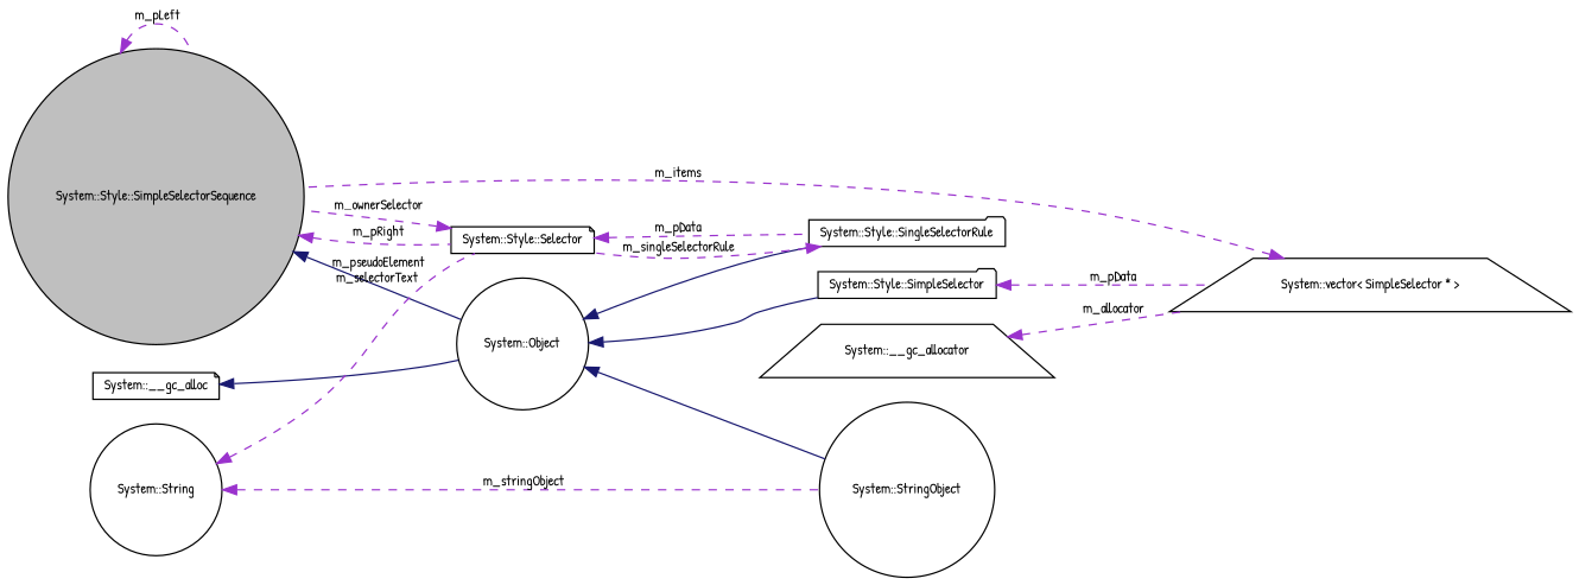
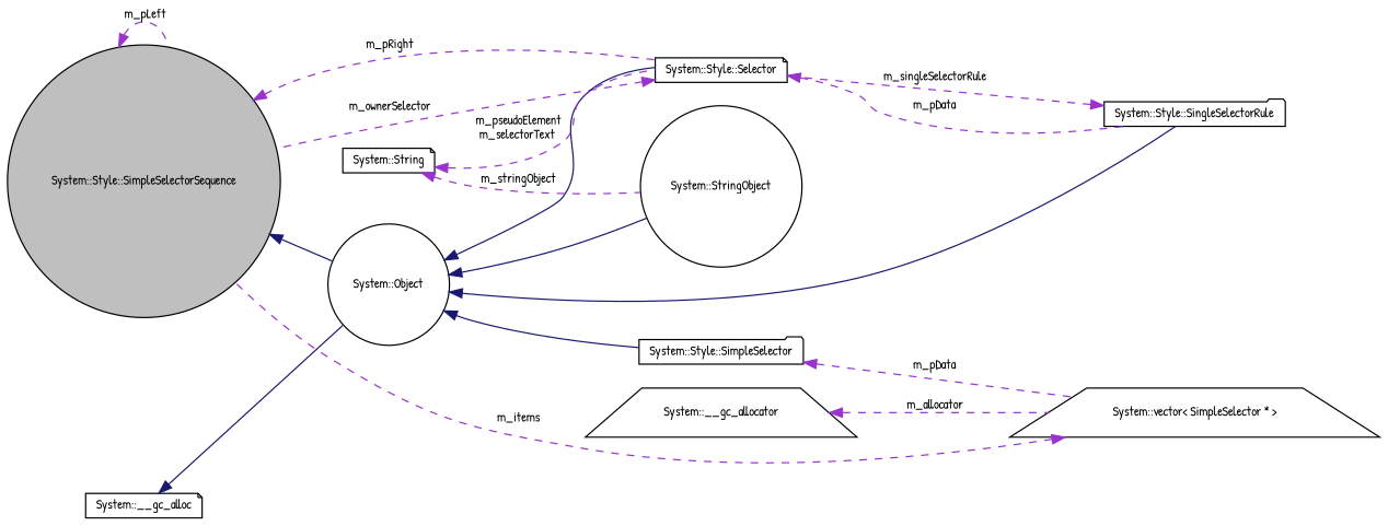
  digraph {
    fontname="Patrick Hand"
    rankdir=LR
    node [color=black fillcolor=white fontname="Patrick Hand" fontsize=10 shape=circle style=filled]
    edge [color=darkorchid3 dir=back fontname="Patrick Hand" fontsize=10 labelfontname=Helvetica labelfontsize=10 style=dashed]
    n1 [fillcolor=grey75 fontcolor=black height=0.2 label="System::Style::SimpleSelectorSequence" width=0.4]
    n2 [height=0.2 label="System::Style::Selector" shape=note width=0.4]
    n3 [height=0.2 label="System::Object" width=0.4]
    n4 [height=0.2 label="System::Style::SingleSelectorRule" shape=folder width=0.4]
    n5 [height=0.2 label="System::Style::SimpleSelector" shape=folder width=0.4]
    n6 [height=0.2 label="System::StringObject" width=0.4]
    n7 [height=0.2 label="System::vector\< SimpleSelector * \>" shape=trapezium width=0.4]
    n8 [height=0.2 label="System::__gc_alloc" shape=note width=0.4]
    n9 [height=0.2 label="System::__gc_allocator" shape=trapezium width=0.4]
-   n10 [height=0.2 label="System::String" width=0.4]
+   n10 [height=0.2 label="System::String" shape=note width=0.4]
    n1 -> n1 [label=" m_pLeft"]
    n1 -> n2 [label=" m_pRight"]
    n1 -> n3 [color=midnightblue style=solid]
    n2 -> n1 [label=" m_ownerSelector"]
    n2 -> n4 [label=" m_pData"]
+   n3 -> n2 [color=midnightblue style=solid]
    n3 -> n4 [color=midnightblue style=solid]
    n3 -> n5 [color=midnightblue style=solid]
    n3 -> n6 [color=midnightblue style=solid]
    n4 -> n2 [label=" m_singleSelectorRule"]
    n5 -> n7 [label=" m_pData"]
    n7 -> n1 [label=" m_items"]
    n8 -> n3 [color=midnightblue style=solid]
    n9 -> n7 [label=" m_allocator"]
    n10 -> n2 [label=" m_pseudoElement\nm_selectorText"]
    n10 -> n6 [label=" m_stringObject"]
  }
